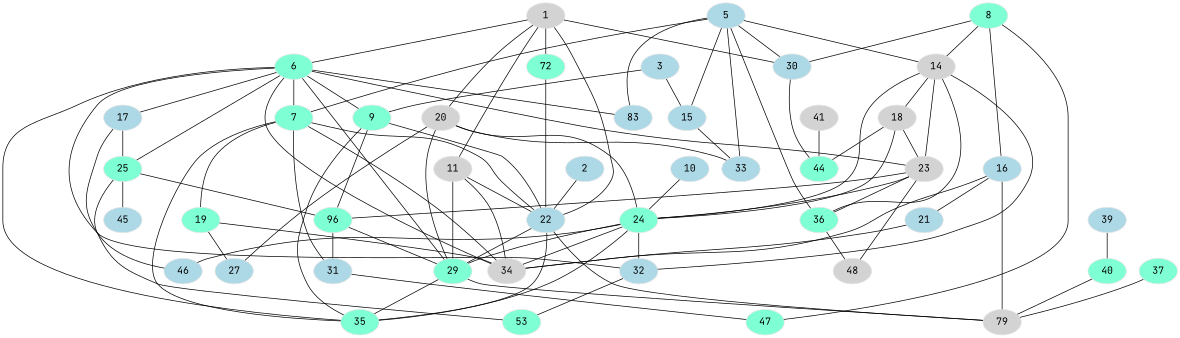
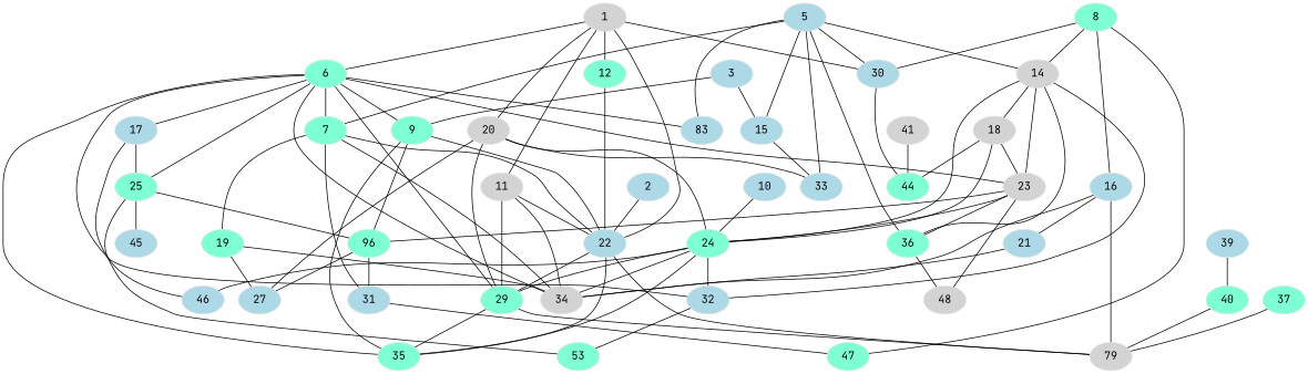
  graph {
    fontname="JetBrains Mono"
    node [color=gray90 fillcolor=lightblue fontname="JetBrains Mono" style=filled]
    edge [fontname="JetBrains Mono" weight=1.0]
    1 [fillcolor=lightgrey]
    6 [fillcolor=aquamarine]
    11 [fillcolor=lightgrey]
-   12 [fillcolor=aquamarine label=72]
+   12 [fillcolor=aquamarine]
    20 [fillcolor=lightgrey]
    22
    30
    9 [fillcolor=aquamarine]
    7 [fillcolor=aquamarine]
    n10 [label=83]
    17
    23 [fillcolor=lightgrey]
    25 [fillcolor=aquamarine]
    29 [fillcolor=aquamarine]
    32
    34 [fillcolor=lightgrey]
    35 [fillcolor=aquamarine]
    33
    24 [fillcolor=aquamarine]
    27
    n21 [fillcolor=lightgrey label=79]
    44 [fillcolor=aquamarine]
    2
    3
    15
    n26 [fillcolor=aquamarine label=96]
    5
    14 [fillcolor=lightgrey]
    36 [fillcolor=aquamarine]
    19 [fillcolor=aquamarine]
    31
    18 [fillcolor=lightgrey]
    48 [fillcolor=lightgrey]
    46
    n35 [label=45]
    53 [fillcolor=aquamarine]
    47 [fillcolor=aquamarine]
    8 [fillcolor=aquamarine]
    16
    21
    10
    37 [fillcolor=aquamarine]
    39
    40 [fillcolor=aquamarine]
    41 [fillcolor=lightgrey]
    1 -- 6
    1 -- 11
    1 -- 12 [weight=2.0]
    1 -- 20
    1 -- 22
    1 -- 30
    6 -- 9 [weight=3.0]
    6 -- 7 [weight=3.0]
    6 -- n10
    6 -- 17
    6 -- 23
    6 -- 25
    6 -- 29
    6 -- 32 [weight=2.0]
    6 -- 34
    6 -- 35
    11 -- 22
    11 -- 29 [weight=5.0]
    11 -- 34
    12 -- 22
    20 -- 29
    20 -- 33
    20 -- 24
    20 -- 27
    22 -- 29
    22 -- 35
    22 -- n21
    30 -- 44
    9 -- 22
    9 -- 35
    9 -- n26
    7 -- 22
    7 -- 34
-   7 -- 35
    7 -- 19
    7 -- 31
    17 -- 25
    17 -- 46
    23 -- 24
    23 -- n26
    23 -- 36
    23 -- 48
    25 -- n26
    25 -- n35
    25 -- 53
    29 -- 35
    29 -- n21
    32 -- 53
    24 -- 29
    24 -- 32
    24 -- 34
    24 -- 35
    24 -- 46
    2 -- 22
    3 -- 9
    3 -- 15
    15 -- 33
-   n26 -- 29
+   n26 -- 27
    n26 -- 31
    5 -- 30 [weight=2.0]
    5 -- 7 [weight=2.0]
    5 -- n10
    5 -- 33
    5 -- 15
    5 -- 14
    5 -- 36
    14 -- 23
    14 -- 32
    14 -- 24
    14 -- 36
    14 -- 18
    36 -- 48
    19 -- 34
    19 -- 27
    31 -- 47
    18 -- 23
    18 -- 24 [weight=2.0]
    18 -- 44
    8 -- 30
    8 -- 14
    8 -- 47
    8 -- 16
    16 -- 34
    16 -- n21
    16 -- 21
    21 -- 34 [weight=3.0]
    10 -- 24
    37 -- n21
    39 -- 40
    40 -- n21
    41 -- 44
  }
